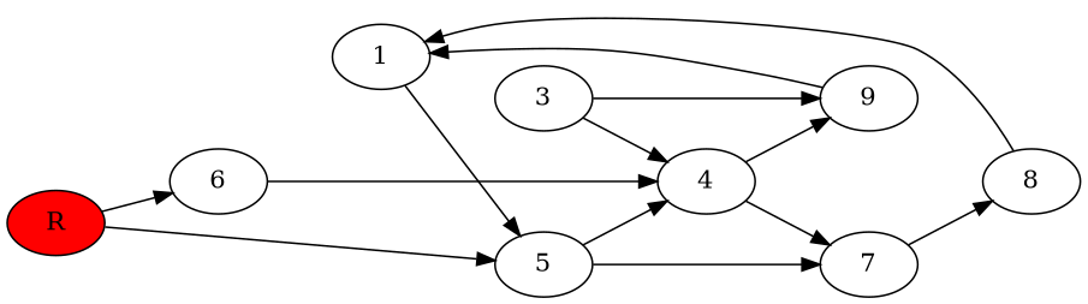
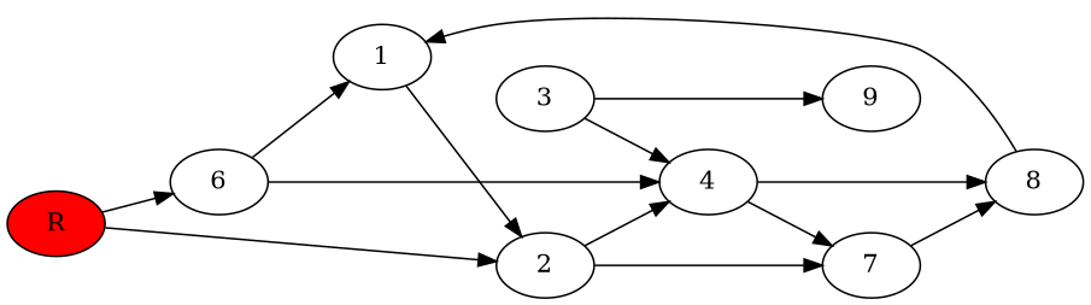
  digraph {
    rankdir=LR
    1
-   2 [label=5]
+   2
    7
    4
    8
    3
    9
    6
    R [fillcolor="#ff0000" style=filled]
    1 -> 2
    2 -> 7
    2 -> 4
    7 -> 8
    4 -> 7
-   4 -> 9
+   4 -> 8
    8 -> 1
    3 -> 4
    3 -> 9
-   9 -> 1
+   6 -> 1
    6 -> 4
    R -> 2
    R -> 6
  }
